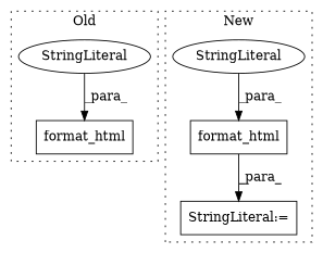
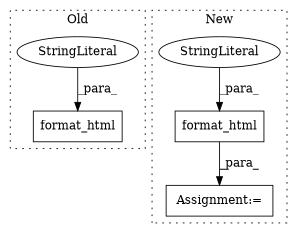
  digraph {
    node [a=32 l="12,1" shape=box]
    n1 [label=format_html s="672,844"]
    n2 [a=45 l=124 label=StringLiteral s=684 shape=ellipse]
    n3 [label=format_html s="760,922"]
    n4 [a=45 l=124 label=StringLiteral s=772 shape=ellipse]
-   n5 [a=7 l=1 label="StringLiteral:=" s=759]
+   n5 [a=7 l=1 label="Assignment:=" s=759]
    subgraph cluster_1 {
      label=Old
      style=dotted
      n1
      n2
    }
    subgraph cluster_2 {
      label=New
      style=dotted
      n3
      n4
      n5
    }
    n2 -> n1 [label=_para_]
    n3 -> n5 [label=_para_]
    n4 -> n3 [label=_para_]
  }
